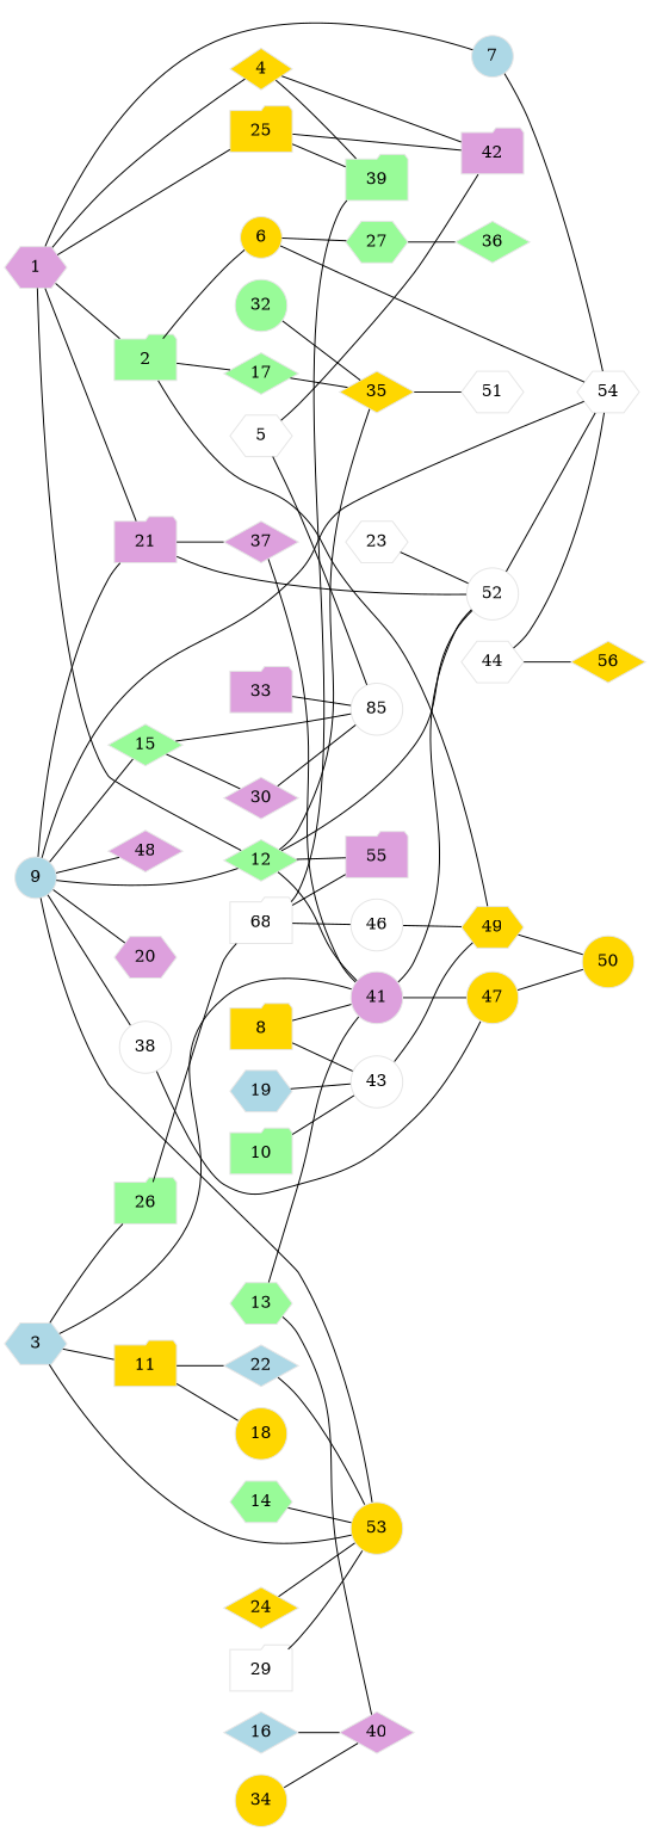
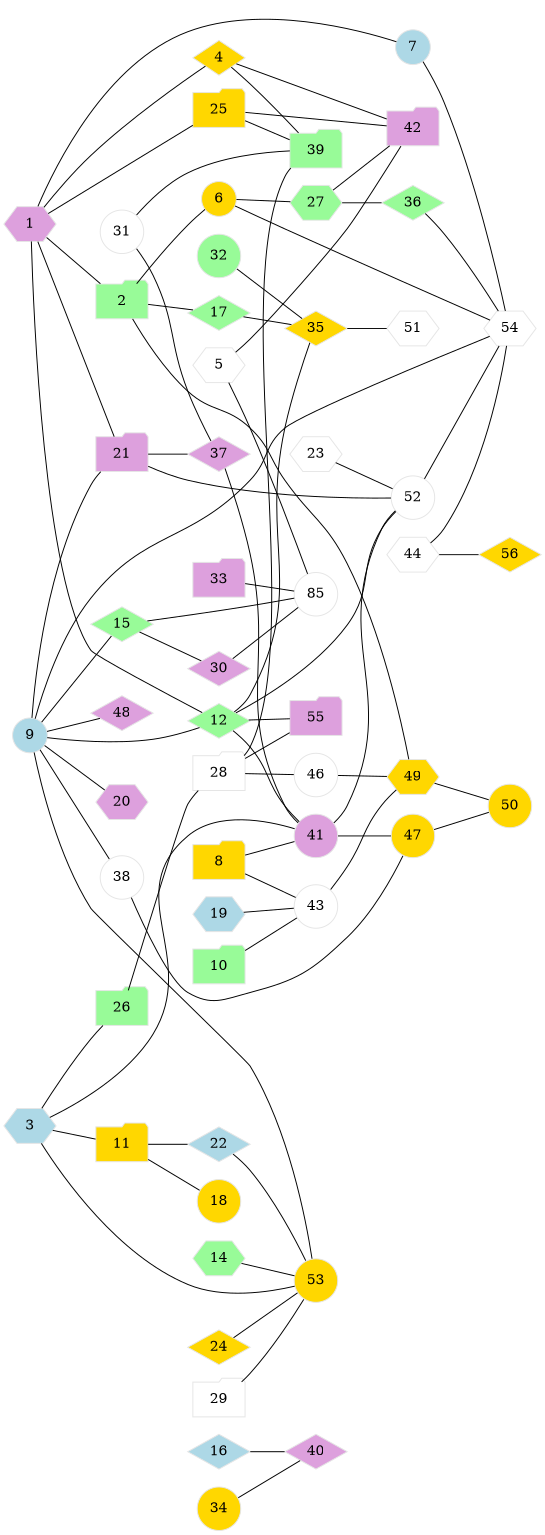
  graph {
    rankdir=LR
    node [color=gray90 fillcolor=gold shape=circle style=filled]
    edge [weight=1.0]
    1 [fillcolor=plum shape=hexagon]
    2 [fillcolor=palegreen shape=folder]
    4 [shape=diamond]
    7 [fillcolor=lightblue]
    12 [fillcolor=palegreen shape=diamond]
    21 [fillcolor=plum shape=folder]
    25 [shape=folder]
    6
    17 [fillcolor=palegreen shape=diamond]
    49 [shape=hexagon]
    39 [fillcolor=palegreen shape=folder]
    42 [fillcolor=plum shape=folder]
    54 [fillcolor=white shape=hexagon]
    41 [fillcolor=plum]
    35 [shape=diamond]
    52 [fillcolor=white]
    55 [fillcolor=plum shape=folder]
    37 [fillcolor=plum shape=diamond]
    27 [fillcolor=palegreen shape=hexagon]
    50
    3 [fillcolor=lightblue shape=hexagon]
    11 [shape=folder]
    26 [fillcolor=palegreen shape=folder]
    53
    18
    22 [fillcolor=lightblue shape=diamond]
-   28 [fillcolor=white shape=folder label=68]
+   28 [fillcolor=white shape=folder]
    47
    5 [fillcolor=white shape=hexagon]
    n30 [fillcolor=white label=85]
    36 [fillcolor=palegreen shape=diamond]
    8 [shape=folder]
    43 [fillcolor=white]
    9 [fillcolor=lightblue]
    15 [fillcolor=palegreen shape=diamond]
    20 [fillcolor=plum shape=hexagon]
    38 [fillcolor=white]
    48 [fillcolor=plum shape=diamond]
    30 [fillcolor=plum shape=diamond]
    10 [fillcolor=palegreen shape=folder]
    51 [fillcolor=white shape=hexagon]
-   13 [fillcolor=palegreen shape=hexagon]
    40 [fillcolor=plum shape=diamond]
    14 [fillcolor=palegreen shape=hexagon]
    16 [fillcolor=lightblue shape=diamond]
    19 [fillcolor=lightblue shape=hexagon]
    23 [fillcolor=white shape=hexagon]
    24 [shape=diamond]
    46 [fillcolor=white]
    29 [fillcolor=white shape=folder]
+   31 [fillcolor=white]
    32 [fillcolor=palegreen]
    33 [fillcolor=plum shape=folder]
    34
    44 [fillcolor=white shape=hexagon]
    56 [shape=diamond]
    1 -- 2
    1 -- 4
    1 -- 7
    1 -- 12
    1 -- 21
    1 -- 25
    2 -- 6
    2 -- 17
    2 -- 49
    4 -- 39
    4 -- 42
    7 -- 54
    12 -- 41
    12 -- 35
    12 -- 52
    12 -- 55
    21 -- 52
    21 -- 37
    25 -- 39
    25 -- 42
    6 -- 54
    6 -- 27
    17 -- 35
    49 -- 50
    41 -- 52
    41 -- 47
    35 -- 51
    52 -- 54
    37 -- 41
+   27 -- 42
    27 -- 36
    3 -- 41
    3 -- 11
    3 -- 26
    3 -- 53
    11 -- 18
    11 -- 22
    26 -- 28
    22 -- 53
    28 -- 39
    28 -- 55
    28 -- 46
    47 -- 50
    5 -- 42
    5 -- n30
+   36 -- 54
    8 -- 41
    8 -- 43
    43 -- 49
    9 -- 12
    9 -- 21
    9 -- 54
    9 -- 53
    9 -- 15
    9 -- 20
    9 -- 38
    9 -- 48
    15 -- n30
    15 -- 30
    38 -- 47
    30 -- n30
    10 -- 43
-   13 -- 41
-   13 -- 40
    14 -- 53
    16 -- 40
    19 -- 43
    23 -- 52
    24 -- 53
    46 -- 49
    29 -- 53
+   31 -- 39
+   31 -- 37
    32 -- 35
    33 -- n30
    34 -- 40
    44 -- 54
    44 -- 56
  }
